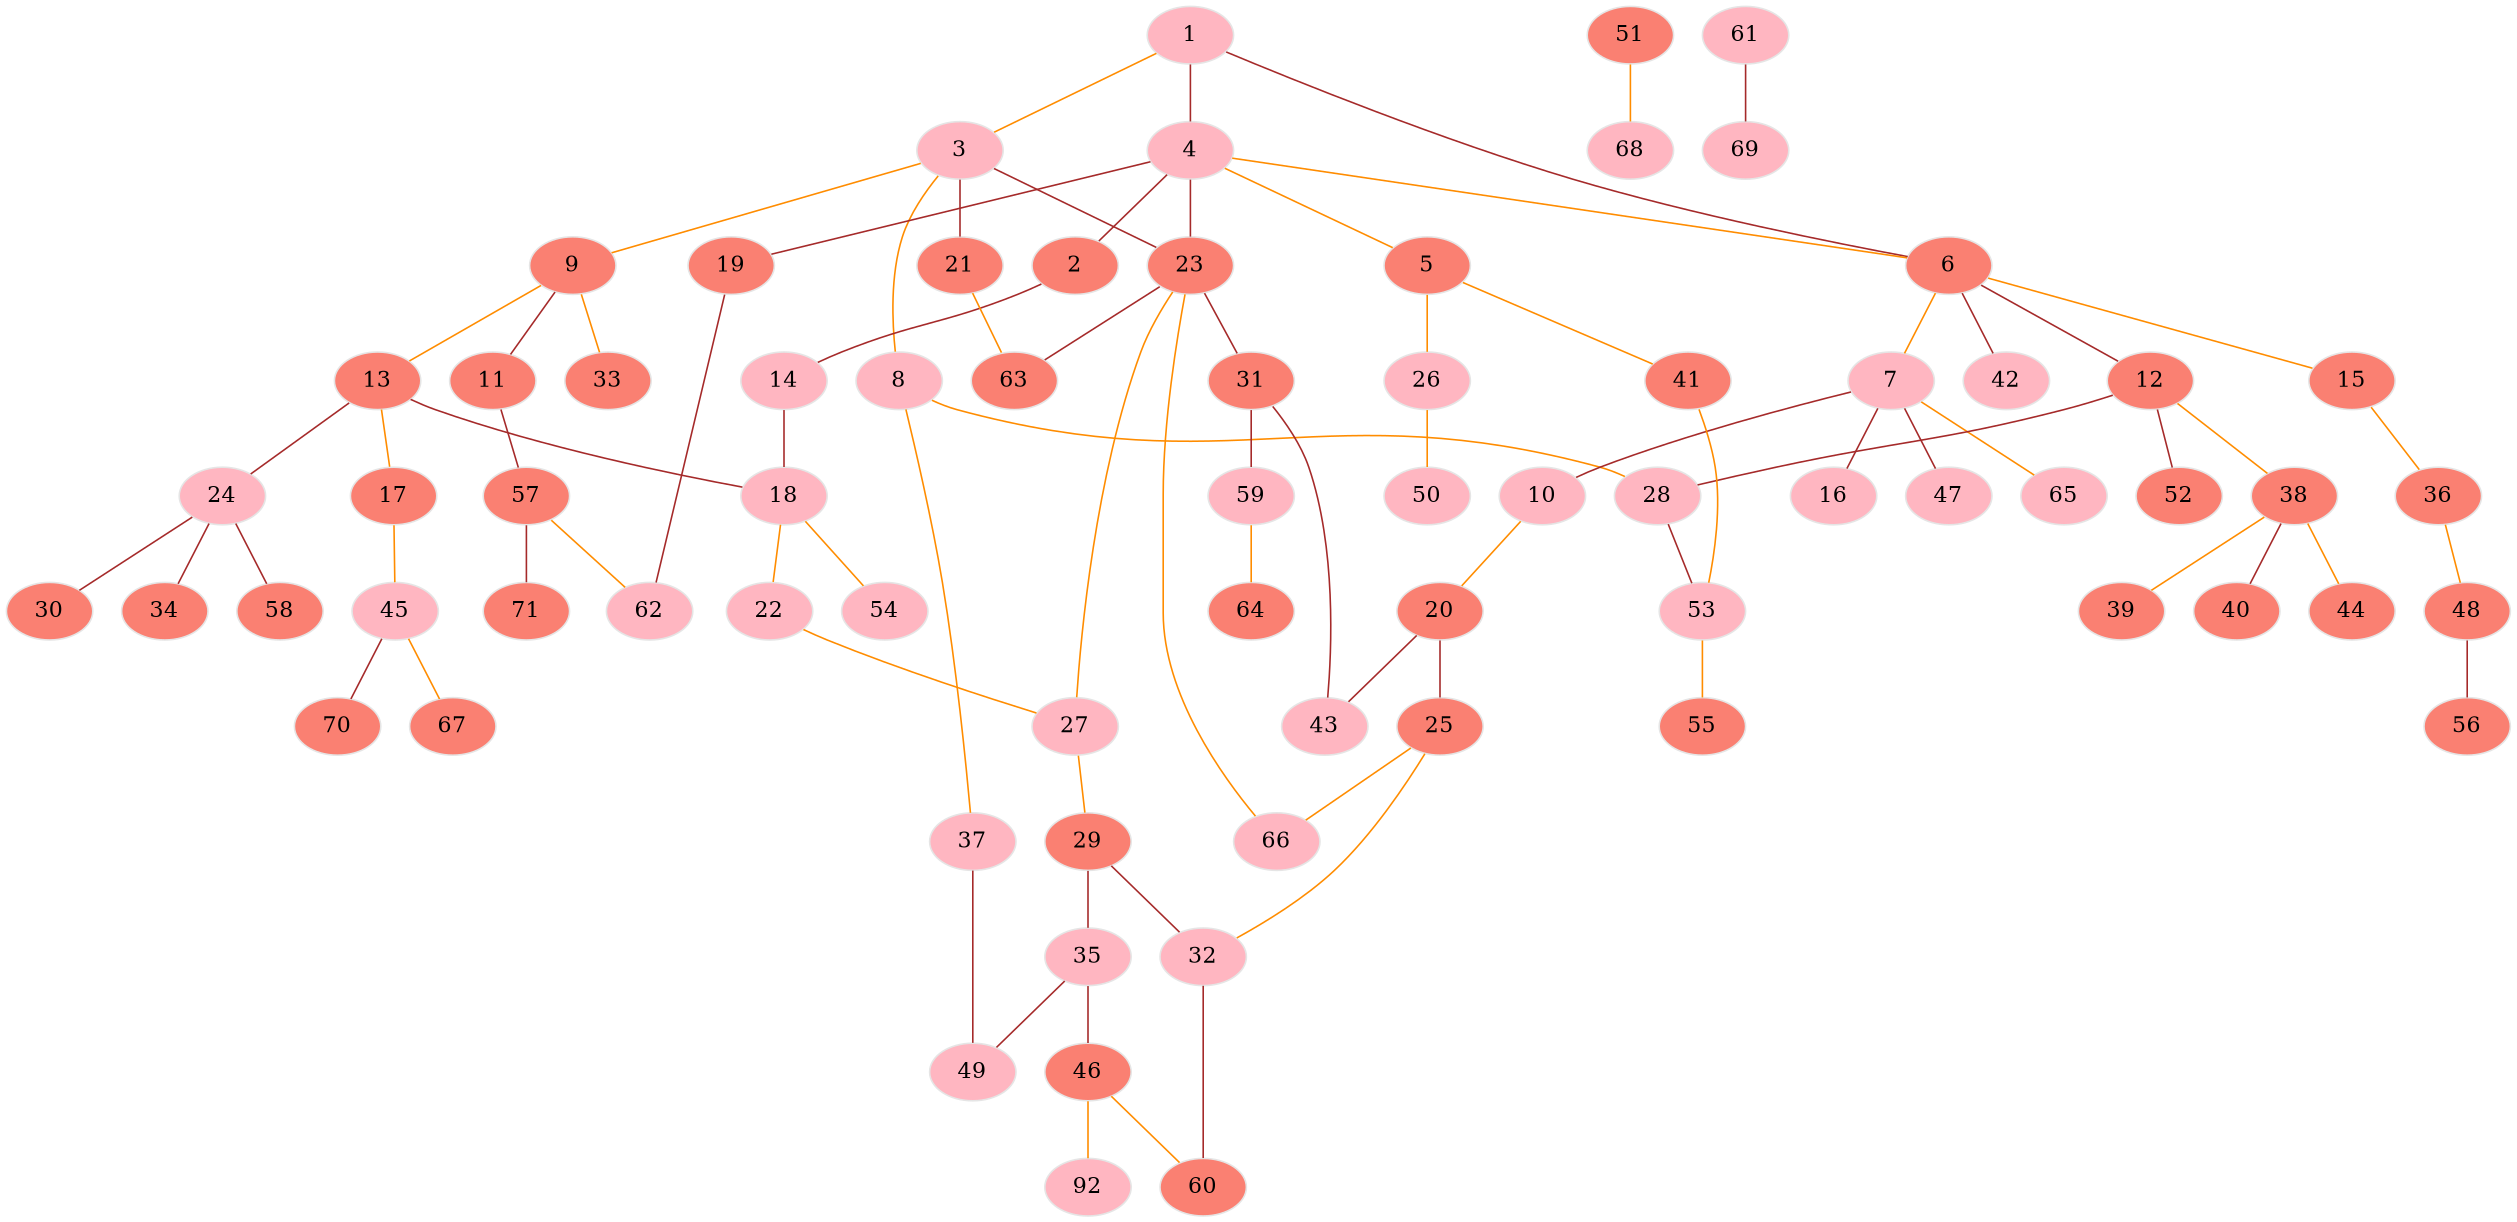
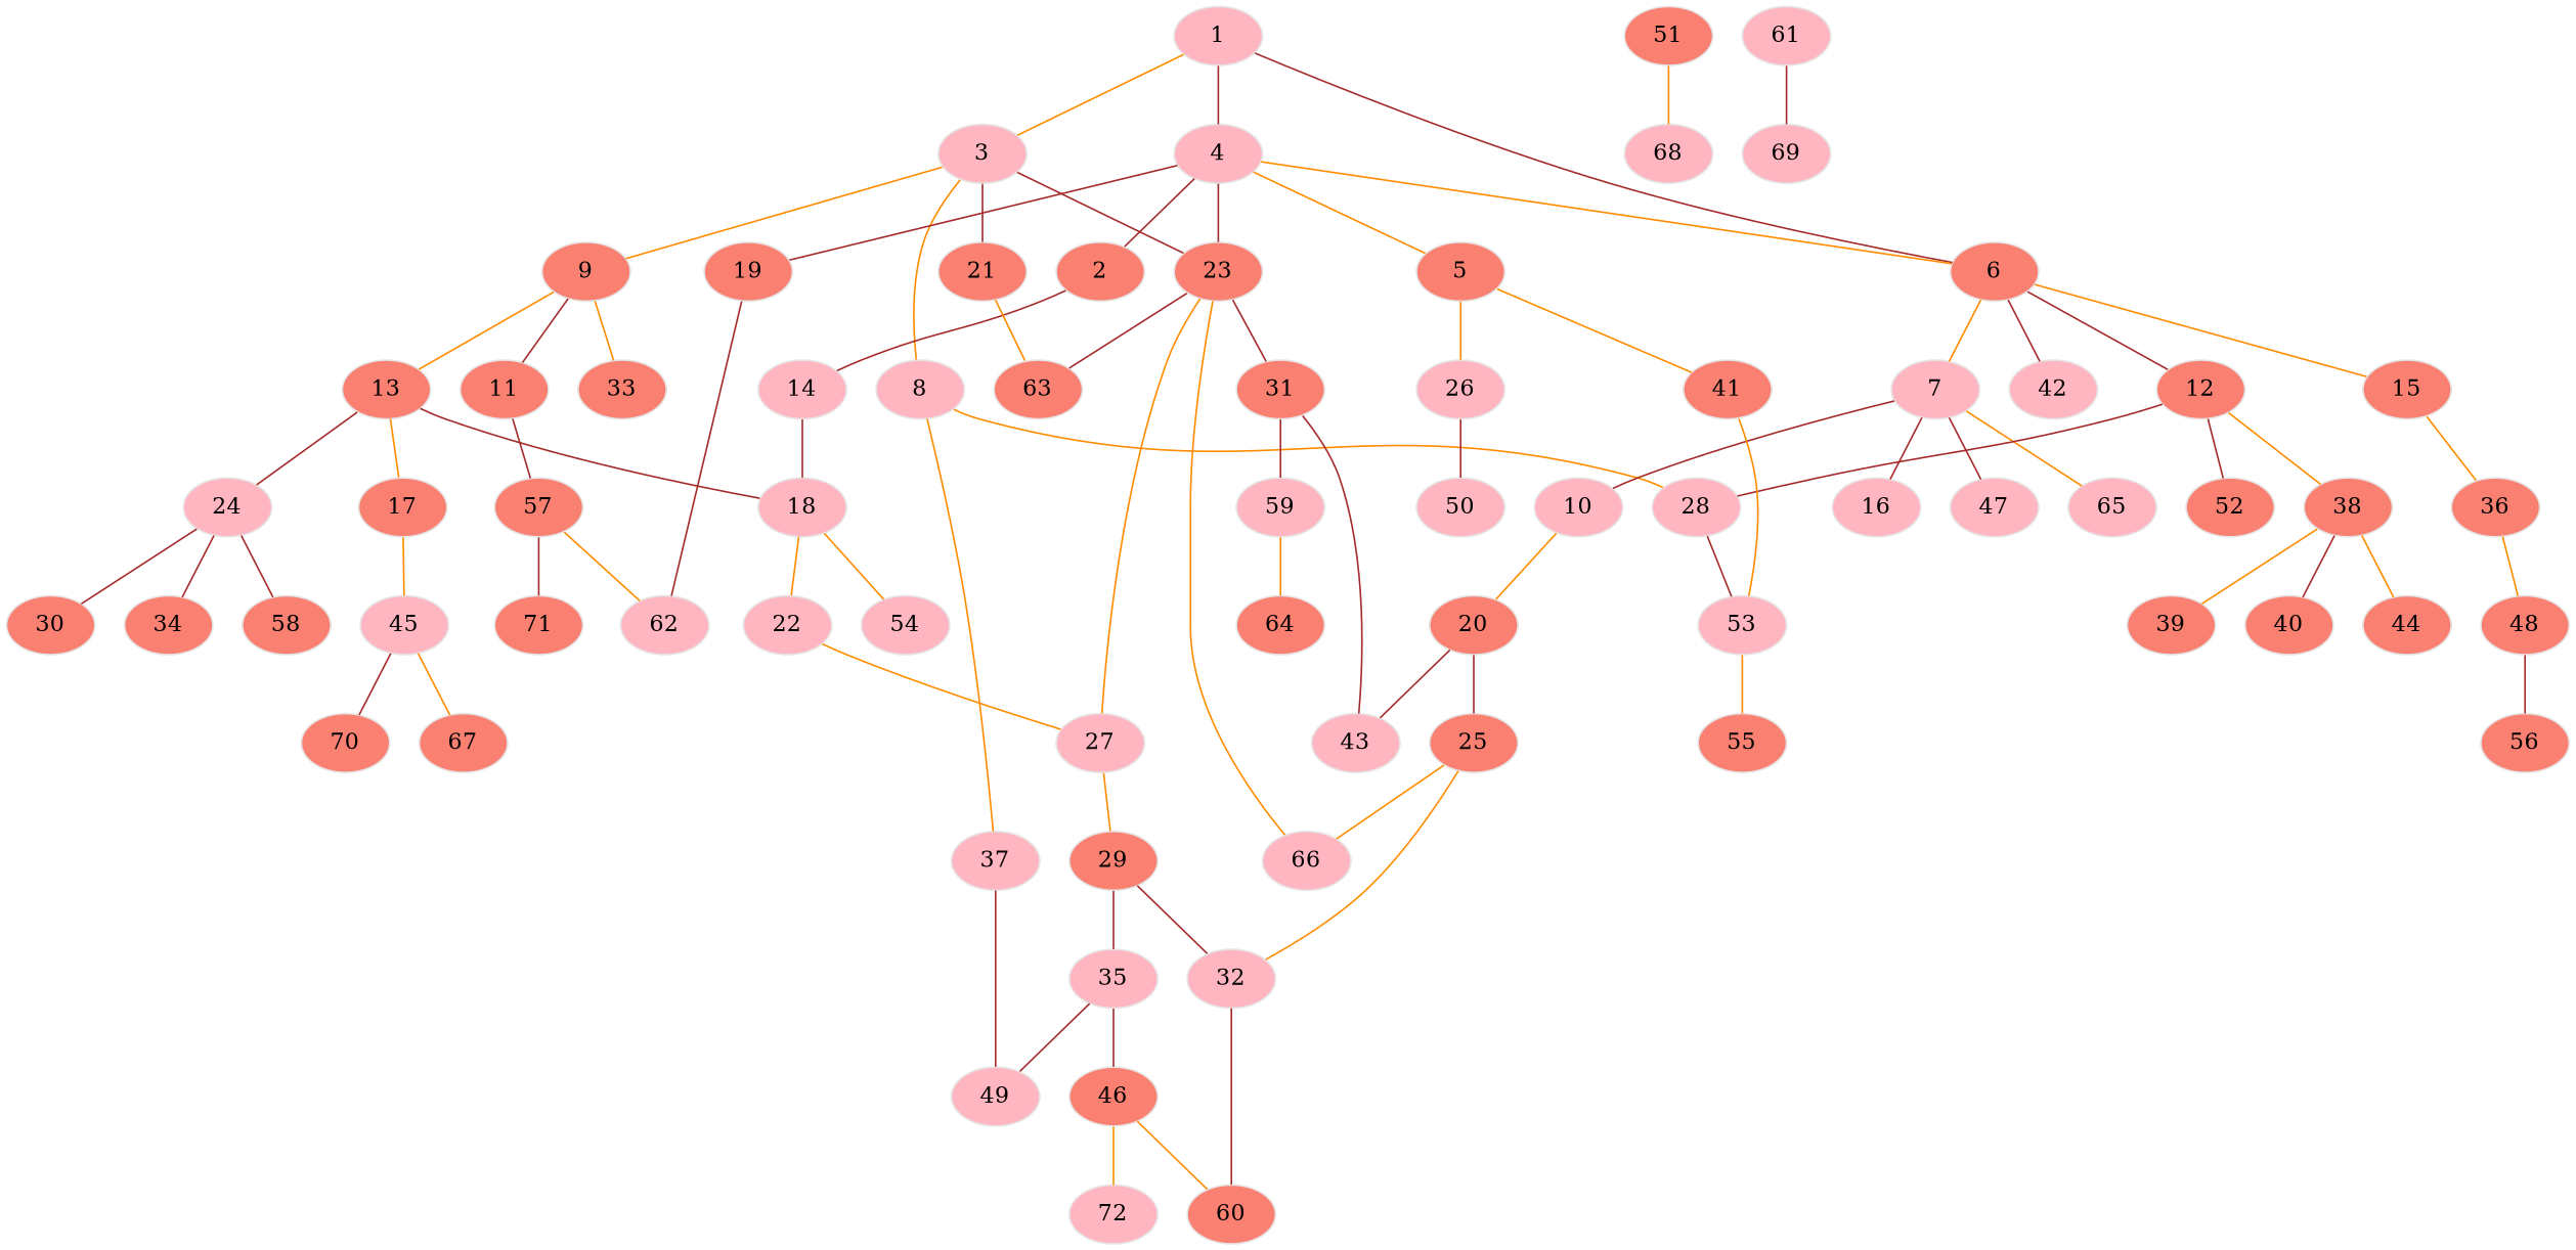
  graph {
    node [color=gray90 fillcolor=salmon style=filled]
    edge [color=brown]
    1 [fillcolor=lightpink]
    3 [fillcolor=lightpink]
    4 [fillcolor=lightpink]
    6
    14 [fillcolor=lightpink]
    2
    8 [fillcolor=lightpink]
    9
    21
    23
    5
    19
    7 [fillcolor=lightpink]
    12
    15
    42 [fillcolor=lightpink]
    18 [fillcolor=lightpink]
    28 [fillcolor=lightpink]
    37 [fillcolor=lightpink]
    11
    13
    33
    63
    27 [fillcolor=lightpink]
    31
    66 [fillcolor=lightpink]
    26 [fillcolor=lightpink]
    41
    62 [fillcolor=lightpink]
    50 [fillcolor=lightpink]
    53 [fillcolor=lightpink]
    10 [fillcolor=lightpink]
    16 [fillcolor=lightpink]
    47 [fillcolor=lightpink]
    65 [fillcolor=lightpink]
    38
    52
    36
    20
    49 [fillcolor=lightpink]
    57
    17
    24 [fillcolor=lightpink]
    25
    43 [fillcolor=lightpink]
    71
    39
    40
    44
    45 [fillcolor=lightpink]
    22 [fillcolor=lightpink]
    54 [fillcolor=lightpink]
    30
    34
    58
    48
    67
    70
    32 [fillcolor=lightpink]
    29
    59 [fillcolor=lightpink]
    60
    35 [fillcolor=lightpink]
    55
    46
    64
-   72 [fillcolor=lightpink label=92]
+   72 [fillcolor=lightpink]
    56
    68 [fillcolor=lightpink]
    51
    61 [fillcolor=lightpink]
    69 [fillcolor=lightpink]
    1 -- 3 [color=darkorange]
    1 -- 4
    1 -- 6
    3 -- 8 [color=darkorange]
    3 -- 9 [color=darkorange]
    3 -- 21
    3 -- 23
    4 -- 6 [color=darkorange]
    4 -- 2
    4 -- 23
    4 -- 5 [color=darkorange]
    4 -- 19
    6 -- 7 [color=darkorange]
    6 -- 12
    6 -- 15 [color=darkorange]
    6 -- 42
    14 -- 18
    2 -- 14
    8 -- 28 [color=darkorange]
    8 -- 37 [color=darkorange]
    9 -- 11
    9 -- 13 [color=darkorange]
    9 -- 33 [color=darkorange]
    21 -- 63 [color=darkorange]
    23 -- 63
    23 -- 27 [color=darkorange]
    23 -- 31
    23 -- 66 [color=darkorange]
    5 -- 26 [color=darkorange]
    5 -- 41 [color=darkorange]
    19 -- 62
    7 -- 10
    7 -- 16
    7 -- 47
    7 -- 65 [color=darkorange]
    12 -- 28
    12 -- 38 [color=darkorange]
    12 -- 52
    15 -- 36 [color=darkorange]
    18 -- 22 [color=darkorange]
    18 -- 54 [color=darkorange]
    28 -- 53
    37 -- 49
    11 -- 57
    13 -- 18
    13 -- 17 [color=darkorange]
    13 -- 24
    27 -- 29 [color=darkorange]
    31 -- 43
    31 -- 59
-   26 -- 50 [color=darkorange]
+   26 -- 50
    41 -- 53 [color=darkorange]
    53 -- 55 [color=darkorange]
    10 -- 20 [color=darkorange]
    38 -- 39 [color=darkorange]
    38 -- 40
    38 -- 44 [color=darkorange]
    36 -- 48 [color=darkorange]
    20 -- 25
    20 -- 43
    57 -- 62 [color=darkorange]
    57 -- 71
    17 -- 45 [color=darkorange]
    24 -- 30
    24 -- 34
    24 -- 58
    25 -- 66 [color=darkorange]
    25 -- 32 [color=darkorange]
    45 -- 67 [color=darkorange]
    45 -- 70
    22 -- 27 [color=darkorange]
    48 -- 56
    32 -- 60
    29 -- 32
    29 -- 35
    59 -- 64 [color=darkorange]
    35 -- 49
    35 -- 46
    46 -- 60 [color=darkorange]
    46 -- 72 [color=darkorange]
    51 -- 68 [color=darkorange]
    61 -- 69
  }
